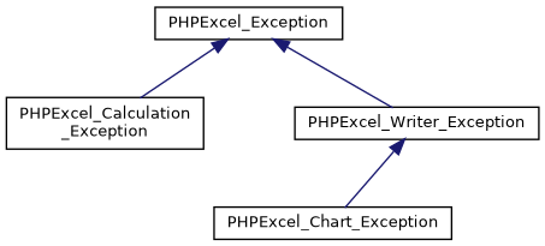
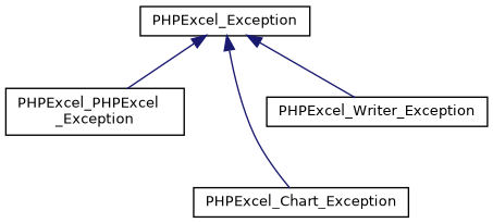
  digraph {
    rankdir=TB
    node [color=black fillcolor=white fontname=Helvetica fontsize=10 shape=record style=filled]
    edge [color=midnightblue dir=back fontname=Helvetica fontsize=10 labelfontname=Helvetica labelfontsize=10 style=solid]
    n1 [height=0.2 label=PHPExcel_Exception width=0.4]
-   n2 [height=0.2 label="PHPExcel_Calculation\l_Exception" width=0.4]
+   n2 [height=0.2 label="PHPExcel_PHPExcel\l_Exception" width=0.4]
    n3 [height=0.2 label=PHPExcel_Chart_Exception width=0.4]
    n4 [height=0.2 label=PHPExcel_Writer_Exception width=0.4]
    n1 -> n2
-   n4 -> n3
+   n1 -> n3
    n1 -> n4
  }
